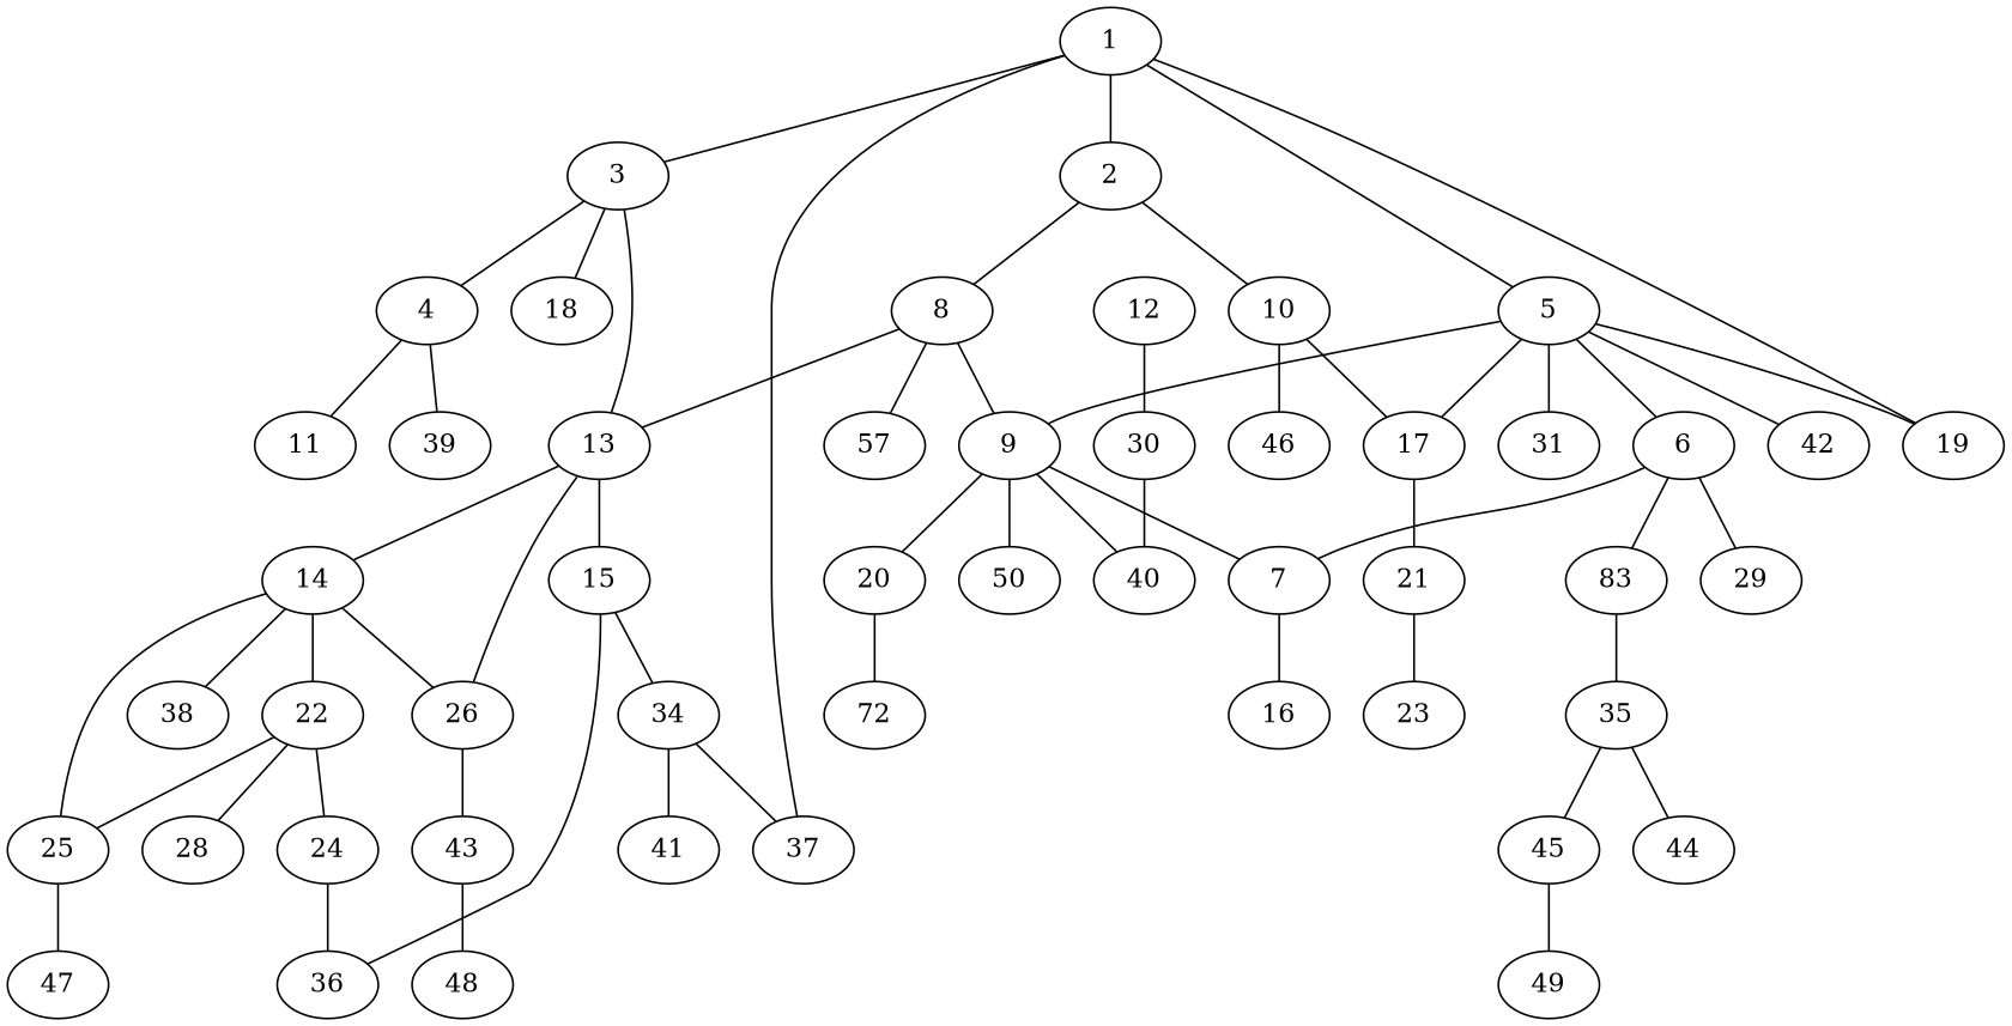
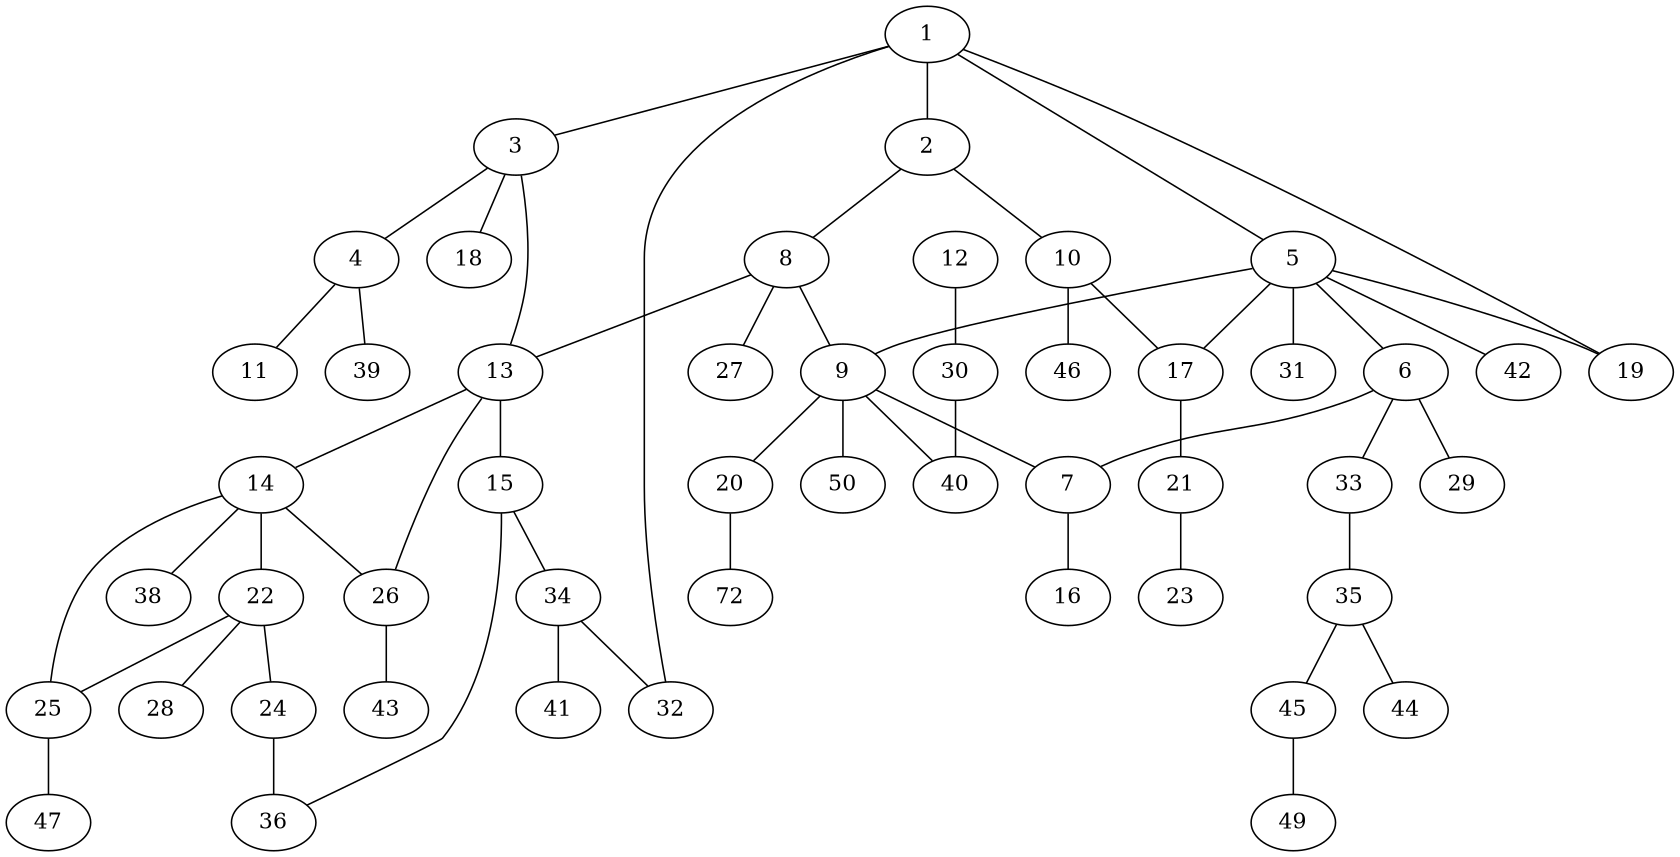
  graph {
    1
    2
    3
    5
    19
-   37
+   37 [label=32]
    8
    10
    4
    13
    18
    6
    9
    17
    31
    42
    14
    22
    25
    26
    38
-   27 [label=57]
+   27
    46
    11
    39
    15
    7
    29
-   33 [label=83]
+   33
    50
    20
    40
    21
    24
    28
    47
    43
    34
    36
    16
    35
    12
    30
    n44 [label=72]
    23
    44
    45
    41
-   48
    49
    1 -- 2
    1 -- 3
    1 -- 5
    1 -- 19
    1 -- 37
    2 -- 8
    2 -- 10
    3 -- 4
    3 -- 13
    3 -- 18
    5 -- 19
    5 -- 6
    5 -- 9
    5 -- 17
    5 -- 31
    5 -- 42
    8 -- 13
    8 -- 9
    8 -- 27
    10 -- 17
    10 -- 46
    4 -- 11
    4 -- 39
    13 -- 14
    13 -- 26
    13 -- 15
    6 -- 7
    6 -- 29
    6 -- 33
    9 -- 7
    9 -- 50
    9 -- 20
    9 -- 40
    17 -- 21
    14 -- 22
    14 -- 25
    14 -- 26
    14 -- 38
    22 -- 25
    22 -- 24
    22 -- 28
    25 -- 47
    26 -- 43
    15 -- 34
    15 -- 36
    7 -- 16
    33 -- 35
    20 -- n44
    21 -- 23
    24 -- 36
-   43 -- 48
    34 -- 37
    34 -- 41
    35 -- 44
    35 -- 45
    12 -- 30
    30 -- 40
    45 -- 49
  }
